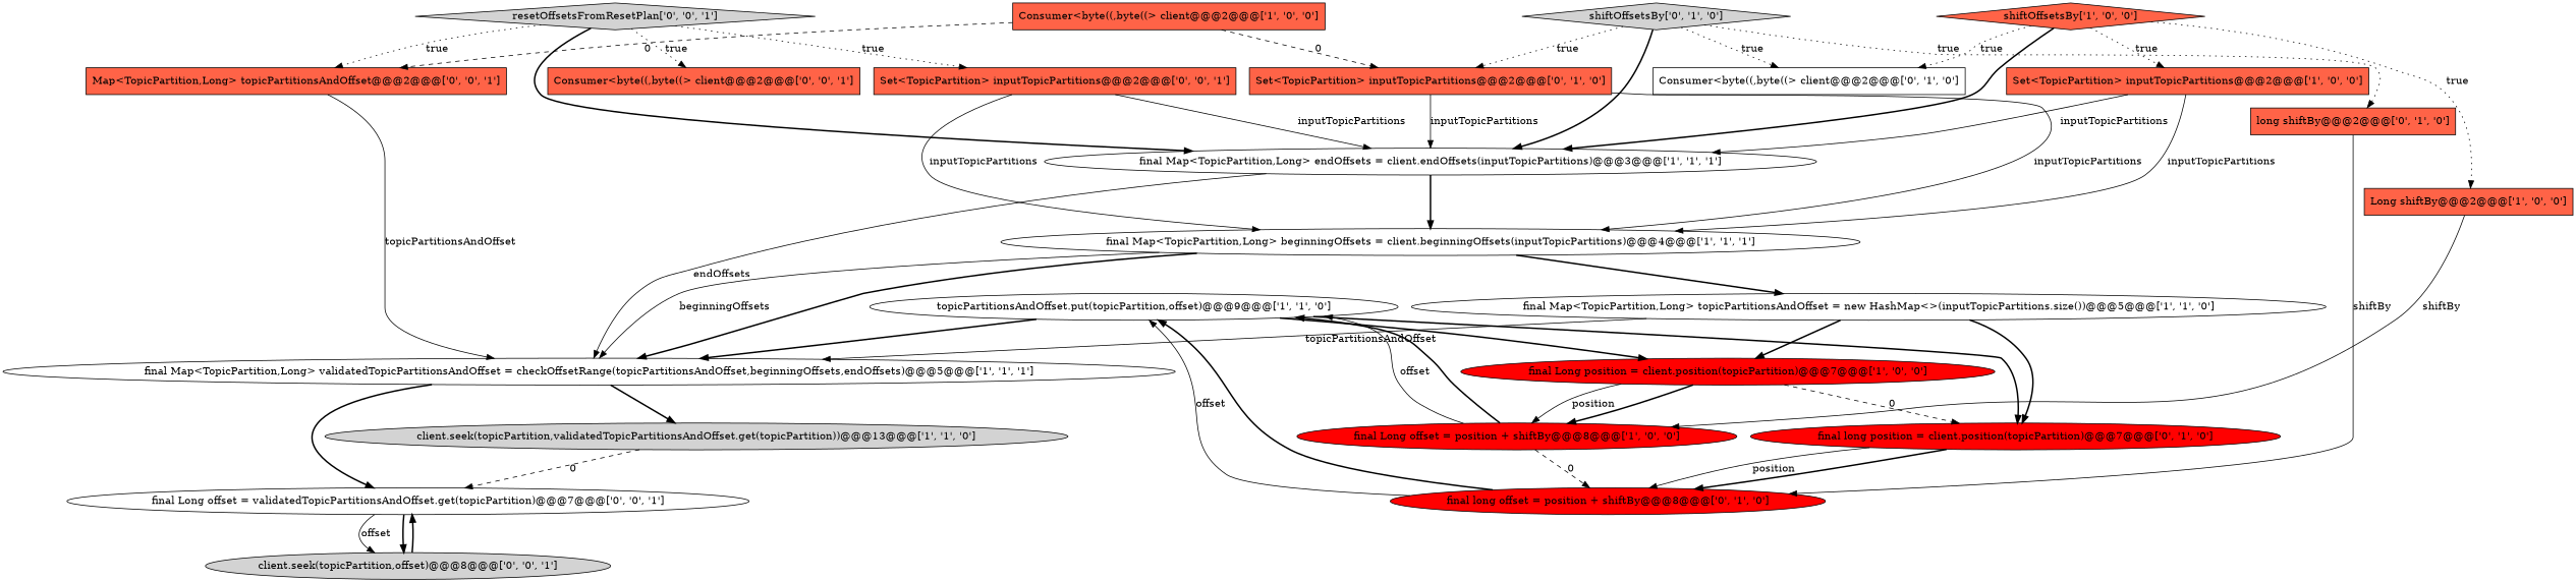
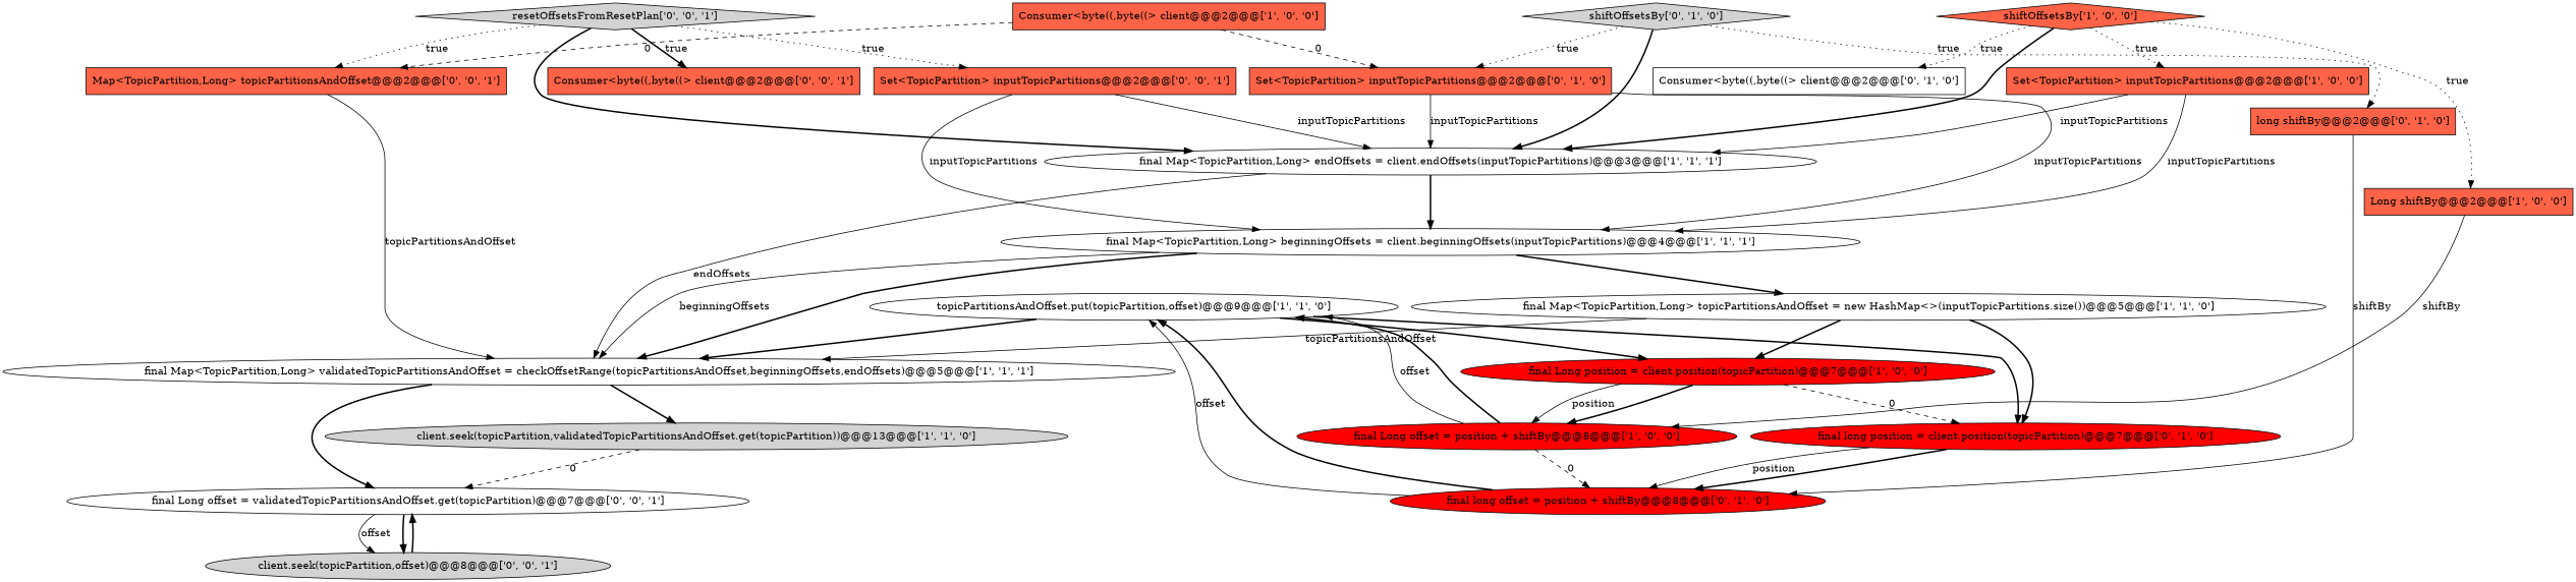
  digraph {
    node [fillcolor=tomato shape=ellipse style=filled]
    edge [style=bold]
    n1 [fillcolor=lightgray label="client.seek(topicPartition,validatedTopicPartitionsAndOffset.get(topicPartition))@@@13@@@['1', '1', '0']"]
    n2 [fillcolor=white label="final Long offset = validatedTopicPartitionsAndOffset.get(topicPartition)@@@7@@@['0', '0', '1']"]
    n3 [fillcolor=lightgray label="client.seek(topicPartition,offset)@@@8@@@['0', '0', '1']"]
    n4 [label="long shiftBy@@@2@@@['0', '1', '0']" shape=box]
    n5 [fillcolor=red label="final long offset = position + shiftBy@@@8@@@['0', '1', '0']"]
    n6 [fillcolor=white label="topicPartitionsAndOffset.put(topicPartition,offset)@@@9@@@['1', '1', '0']"]
    n7 [label="Map<TopicPartition,Long> topicPartitionsAndOffset@@@2@@@['0', '0', '1']" shape=box]
    n8 [fillcolor=white label="final Map<TopicPartition,Long> validatedTopicPartitionsAndOffset = checkOffsetRange(topicPartitionsAndOffset,beginningOffsets,endOffsets)@@@5@@@['1', '1', '1']"]
    n9 [fillcolor=lightgray label="resetOffsetsFromResetPlan['0', '0', '1']" shape=diamond]
    n10 [fillcolor=white label="final Map<TopicPartition,Long> endOffsets = client.endOffsets(inputTopicPartitions)@@@3@@@['1', '1', '1']"]
    n11 [label="Set<TopicPartition> inputTopicPartitions@@@2@@@['0', '0', '1']" shape=box]
    n12 [label="Consumer<byte((,byte((> client@@@2@@@['0', '0', '1']" shape=box]
    n13 [fillcolor=white label="final Map<TopicPartition,Long> beginningOffsets = client.beginningOffsets(inputTopicPartitions)@@@4@@@['1', '1', '1']"]
    n14 [label="Set<TopicPartition> inputTopicPartitions@@@2@@@['1', '0', '0']" shape=box]
    n15 [fillcolor=white label="final Map<TopicPartition,Long> topicPartitionsAndOffset = new HashMap<>(inputTopicPartitions.size())@@@5@@@['1', '1', '0']"]
    n16 [fillcolor=red label="final Long offset = position + shiftBy@@@8@@@['1', '0', '0']"]
    n17 [fillcolor=red label="final Long position = client.position(topicPartition)@@@7@@@['1', '0', '0']"]
    n18 [fillcolor=red label="final long position = client.position(topicPartition)@@@7@@@['0', '1', '0']"]
    n19 [label="shiftOffsetsBy['1', '0', '0']" shape=diamond]
    n20 [label="Long shiftBy@@@2@@@['1', '0', '0']" shape=box]
    n21 [fillcolor=white label="Consumer<byte((,byte((> client@@@2@@@['0', '1', '0']" shape=box]
    n22 [label="Consumer<byte((,byte((> client@@@2@@@['1', '0', '0']" shape=box]
    n23 [label="Set<TopicPartition> inputTopicPartitions@@@2@@@['0', '1', '0']" shape=box]
    n24 [fillcolor=lightgray label="shiftOffsetsBy['0', '1', '0']" shape=diamond]
    n1 -> n2 [label=0 style=dashed]
    n2 -> n3 [label=offset style=solid]
    n2 -> n3
    n3 -> n2
    n4 -> n5 [label=shiftBy style=solid]
    n5 -> n6 [label=offset style=solid]
    n5 -> n6
    n6 -> n8
    n6 -> n17
    n6 -> n18
    n7 -> n8 [label=topicPartitionsAndOffset style=solid]
    n8 -> n1
    n8 -> n2
    n9 -> n7 [label=true style=dotted]
    n9 -> n10
    n9 -> n11 [label=true style=dotted]
-   n9 -> n12 [label=true style=dotted]
+   n9 -> n12 [label=true]
    n10 -> n8 [label=endOffsets style=solid]
    n10 -> n13
    n11 -> n10 [label=inputTopicPartitions style=solid]
    n11 -> n13 [label=inputTopicPartitions style=solid]
    n13 -> n8
    n13 -> n8 [label=beginningOffsets style=solid]
    n13 -> n15
    n14 -> n10 [label=inputTopicPartitions style=solid]
    n14 -> n13 [label=inputTopicPartitions style=solid]
    n15 -> n8 [label=topicPartitionsAndOffset style=solid]
    n15 -> n17
    n15 -> n18
    n16 -> n5 [label=0 style=dashed]
    n16 -> n6 [label=offset style=solid]
    n16 -> n6
    n17 -> n16
    n17 -> n16 [label=position style=solid]
    n17 -> n18 [label=0 style=dashed]
    n18 -> n5 [label=position style=solid]
    n18 -> n5
    n19 -> n10
    n19 -> n14 [label=true style=dotted]
    n19 -> n20 [label=true style=dotted]
    n19 -> n21 [label=true style=dotted]
    n20 -> n16 [label=shiftBy style=solid]
    n22 -> n7 [label=0 style=dashed]
    n22 -> n23 [label=0 style=dashed]
    n23 -> n10 [label=inputTopicPartitions style=solid]
    n23 -> n13 [label=inputTopicPartitions style=solid]
    n24 -> n4 [label=true style=dotted]
    n24 -> n10
-   n24 -> n21 [label=true style=dotted]
    n24 -> n23 [label=true style=dotted]
  }
